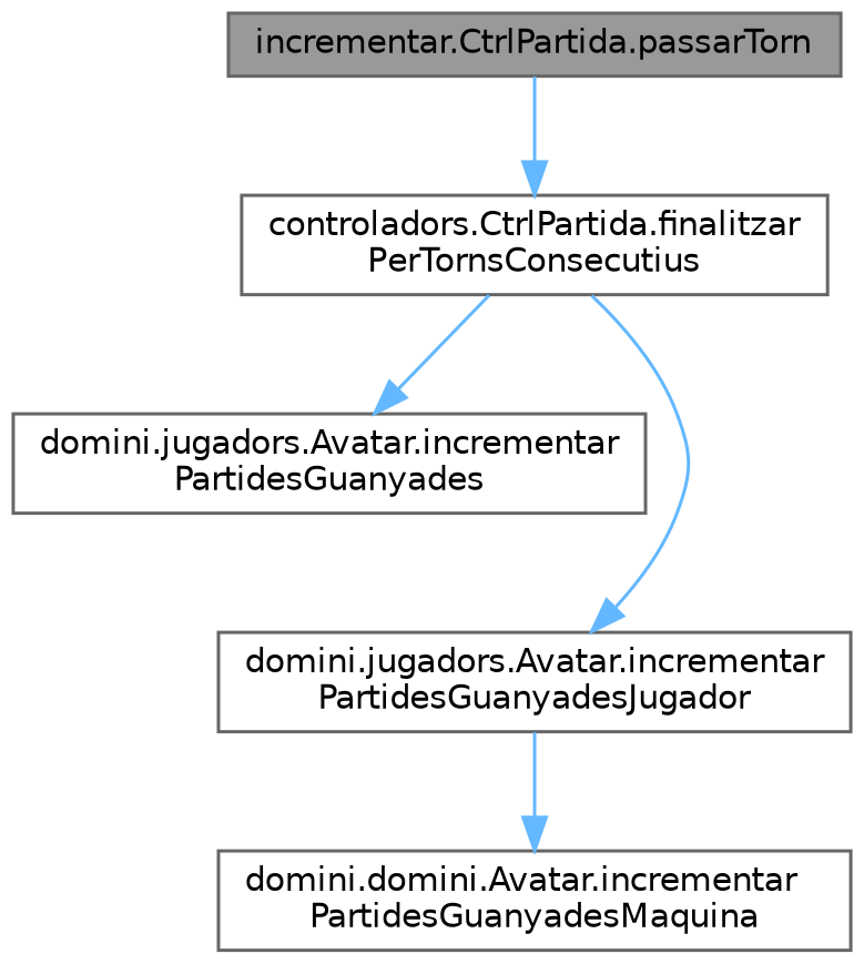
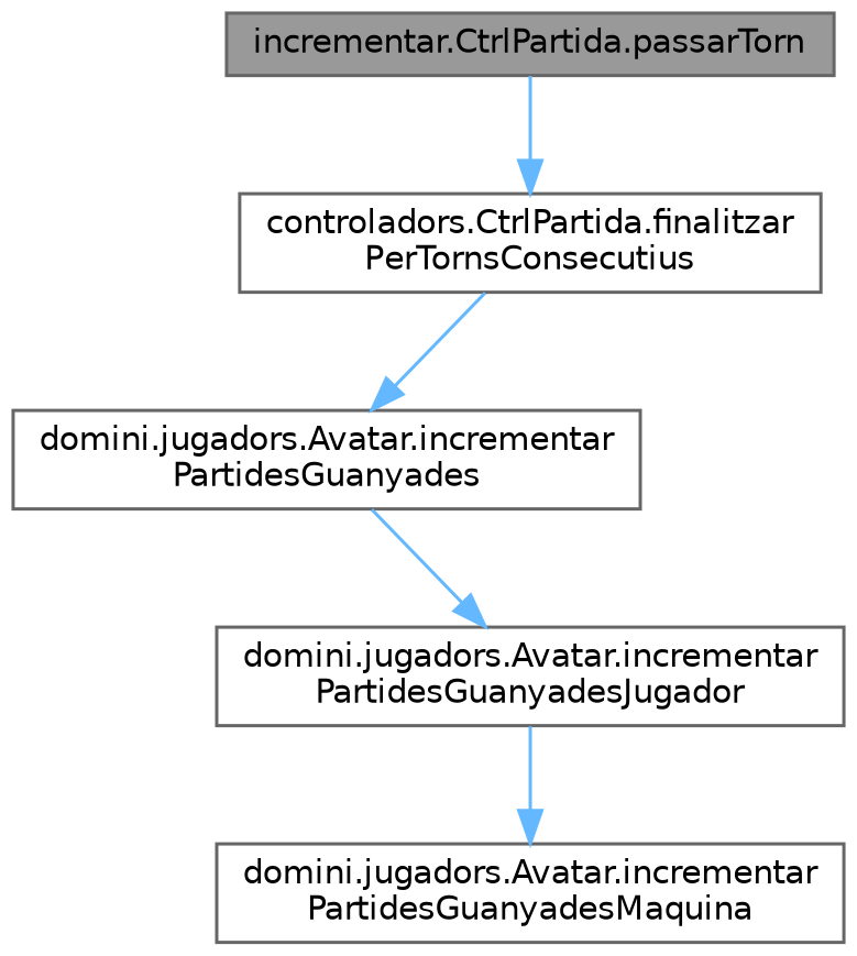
  digraph {
    rankdir=TB
    node [color=grey40 fillcolor=white fontname=Helvetica fontsize=10 shape=box style=filled]
    edge [color=steelblue1 fontname=Helvetica fontsize=10 labelfontname=Helvetica labelfontsize=10 style=solid]
    n1 [color=gray40 fillcolor=grey60 fontcolor=black height=0.2 label="incrementar.CtrlPartida.passarTorn" width=0.4]
    n2 [height=0.2 label="controladors.CtrlPartida.finalitzar\lPerTornsConsecutius" width=0.4]
    n3 [height=0.2 label="domini.jugadors.Avatar.incrementar\lPartidesGuanyades" width=0.4]
    n4 [height=0.2 label="domini.jugadors.Avatar.incrementar\lPartidesGuanyadesJugador" width=0.4]
-   n5 [height=0.2 label="domini.domini.Avatar.incrementar\lPartidesGuanyadesMaquina" width=0.4]
+   n5 [height=0.2 label="domini.jugadors.Avatar.incrementar\lPartidesGuanyadesMaquina" width=0.4]
    n1 -> n2
    n2 -> n3
-   n2 -> n4
+   n3 -> n4
    n4 -> n5
  }
